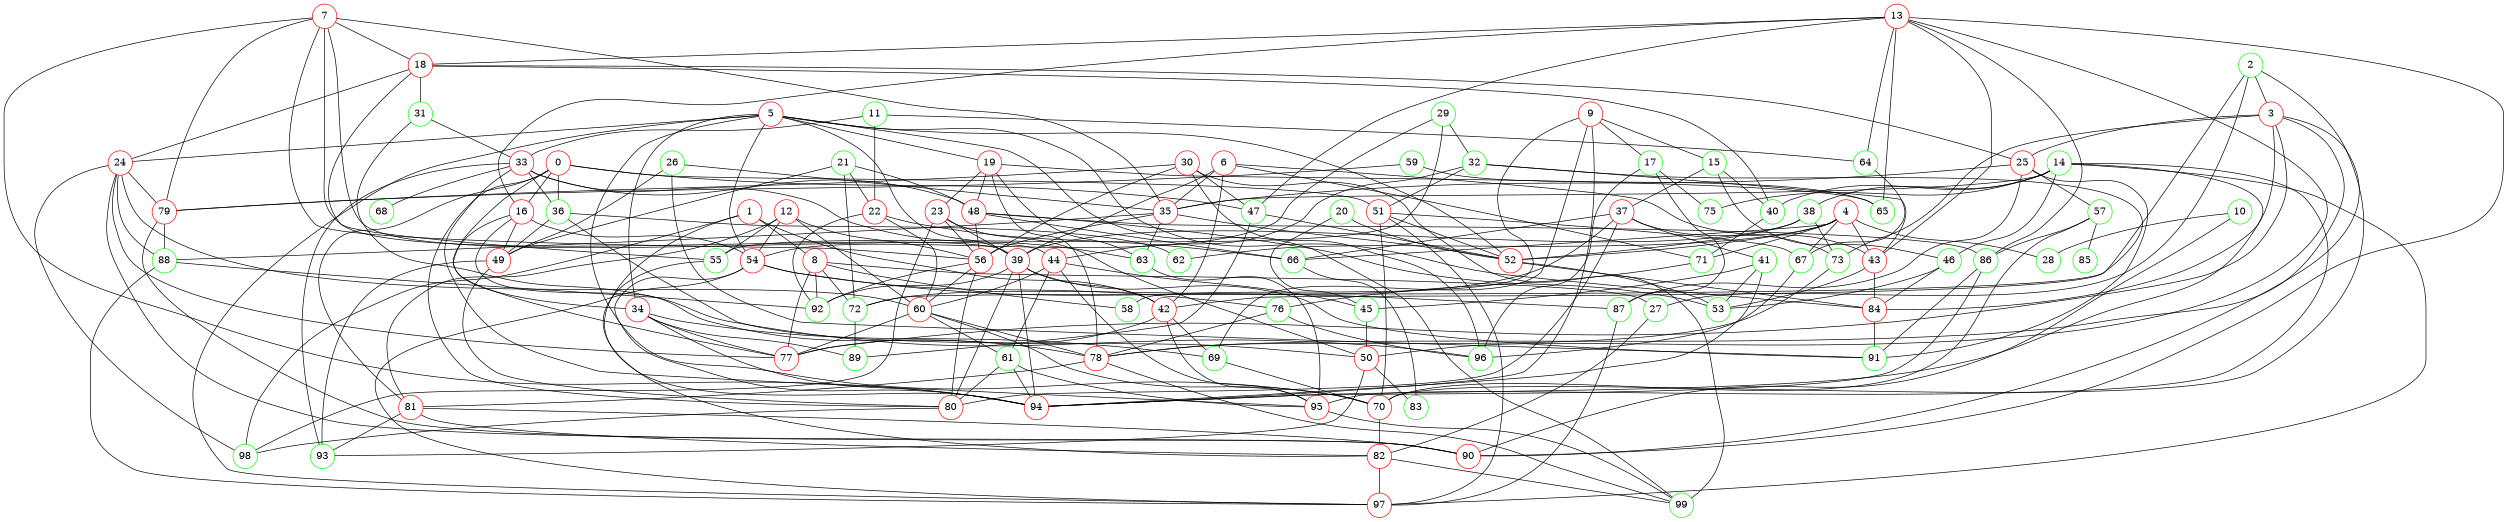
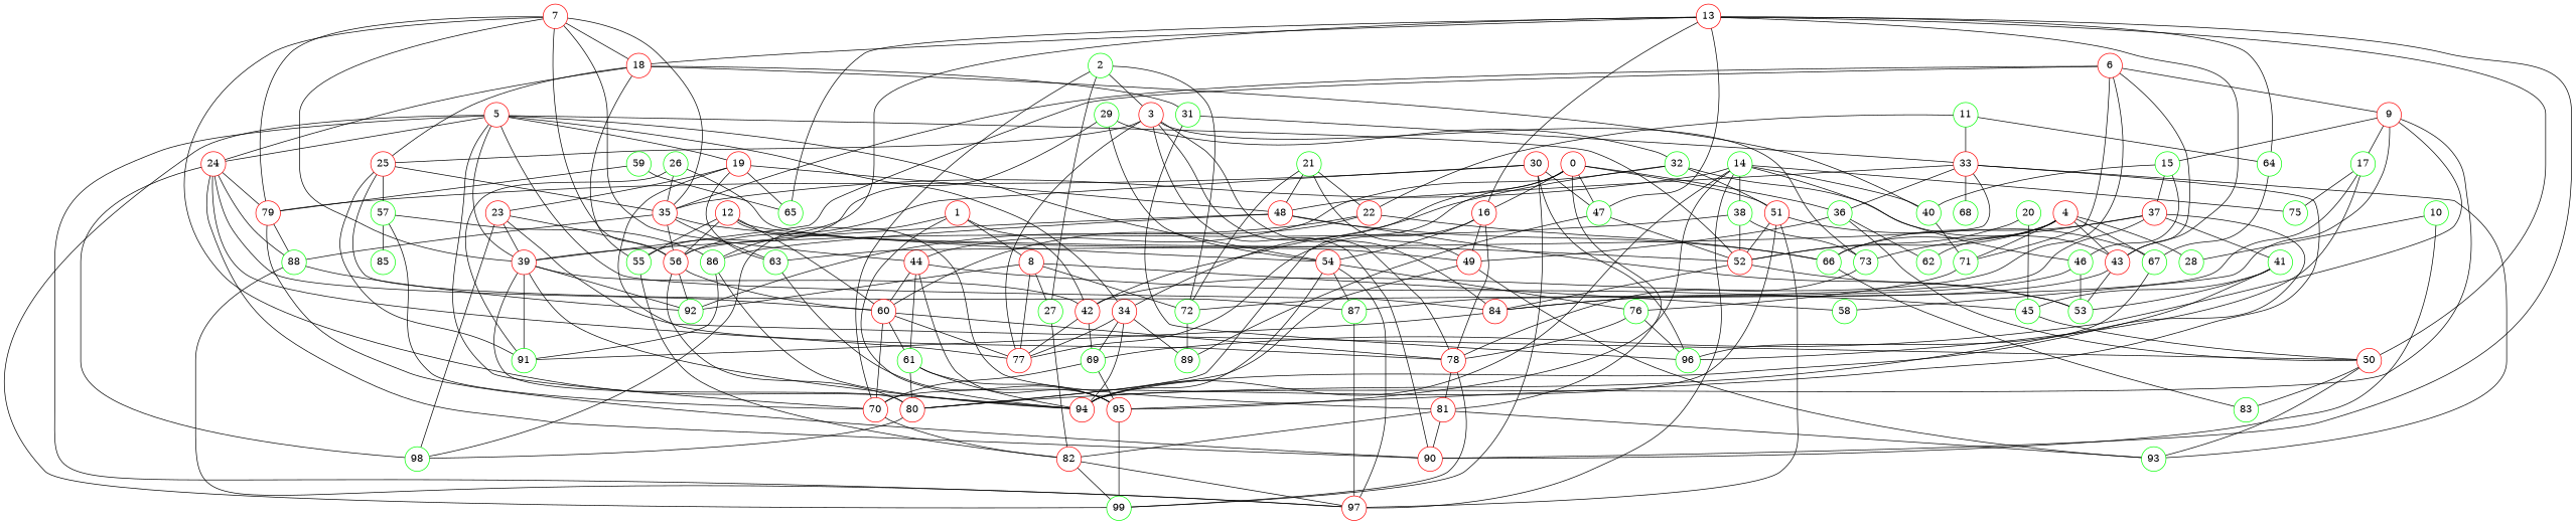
  graph {
    node [color=green fillcolor=white fixedsize=true shape=circle style=filled]
    0 [color=red]
    16 [color=red]
    80 [color=red]
    81 [color=red]
    34 [color=red]
    51 [color=red]
    36
    47
    49 [color=red]
    54 [color=red]
    78 [color=red]
    77 [color=red]
    98
    93
    82 [color=red]
    90 [color=red]
    94 [color=red]
    69
    89
    97 [color=red]
    70 [color=red]
    67
    52 [color=red]
    50 [color=red]
    62
    87
    76
    99
    96
    84 [color=red]
    53
    91
    83
    1 [color=red]
    8 [color=red]
    42 [color=red]
    72
    58
    27
    92
    95 [color=red]
    2
    3 [color=red]
    25 [color=red]
    73
    35 [color=red]
    57
    56 [color=red]
    88
    63
    85
    86
    60 [color=red]
    61
    4 [color=red]
    66
    71
    43 [color=red]
    28
    5 [color=red]
    19 [color=red]
    39 [color=red]
    24 [color=red]
    48 [color=red]
    65
    23 [color=red]
    79 [color=red]
    6 [color=red]
    9 [color=red]
    17
    15
    75
    37 [color=red]
    40
    46
    41
    45
    7 [color=red]
    18 [color=red]
    44 [color=red]
    55
    31
    33 [color=red]
    68
    10
    11
    64
    22 [color=red]
    12 [color=red]
    13 [color=red]
    14
    38
    20
    21
    26
    29
    32
    30 [color=red]
    59
    0 -- 16
    0 -- 80
    0 -- 81
    0 -- 34
    0 -- 51
    0 -- 36
    0 -- 47
    16 -- 49
    16 -- 54
    16 -- 78
    16 -- 77
    80 -- 98
    81 -- 93
    81 -- 82
    81 -- 90
    34 -- 77
    34 -- 94
    34 -- 69
    34 -- 89
    51 -- 97
    51 -- 70
    51 -- 67
    51 -- 52
    36 -- 49
    36 -- 50
    36 -- 62
    47 -- 89
    47 -- 52
    49 -- 80
    49 -- 93
    54 -- 94
    54 -- 97
    54 -- 87
    54 -- 76
    78 -- 81
    78 -- 99
    82 -- 97
    82 -- 99
    69 -- 70
    70 -- 82
    67 -- 96
    52 -- 84
    52 -- 53
    50 -- 93
    50 -- 83
    87 -- 97
    76 -- 78
    76 -- 96
    84 -- 91
    1 -- 98
    1 -- 94
    1 -- 8
    1 -- 42
    8 -- 77
    8 -- 72
    8 -- 58
    8 -- 27
    8 -- 92
    42 -- 77
    42 -- 69
-   42 -- 95
+   69 -- 95
    72 -- 89
    27 -- 82
    95 -- 99
    2 -- 70
    2 -- 72
    2 -- 27
    2 -- 3
    3 -- 78
    3 -- 77
    3 -- 90
    3 -- 84
    3 -- 25
    3 -- 73
    25 -- 87
    25 -- 91
    25 -- 35
    25 -- 57
    73 -- 78
    35 -- 52
    35 -- 56
    35 -- 88
    35 -- 63
    57 -- 70
    57 -- 85
    57 -- 86
    56 -- 80
    56 -- 92
    56 -- 60
    88 -- 97
    88 -- 92
    63 -- 95
    86 -- 94
    86 -- 91
    60 -- 78
    60 -- 77
    60 -- 70
    60 -- 61
    61 -- 80
    61 -- 94
    61 -- 95
    4 -- 67
    4 -- 52
    4 -- 62
    4 -- 66
    4 -- 71
    4 -- 43
    4 -- 28
    66 -- 83
    71 -- 76
    43 -- 84
    43 -- 53
    5 -- 34
    5 -- 54
    5 -- 97
    5 -- 70
    5 -- 52
    5 -- 99
    5 -- 84
    5 -- 19
    5 -- 39
    5 -- 24
    19 -- 78
    19 -- 63
    19 -- 48
    19 -- 65
    19 -- 23
    39 -- 80
    39 -- 94
    39 -- 91
    39 -- 42
    39 -- 92
    24 -- 77
    24 -- 98
    24 -- 90
    24 -- 88
    24 -- 60
    24 -- 79
    48 -- 53
    48 -- 56
    48 -- 86
    48 -- 66
    23 -- 98
    23 -- 50
    23 -- 56
    23 -- 39
    79 -- 90
    79 -- 88
    6 -- 42
    6 -- 35
    6 -- 71
    6 -- 43
    6 -- 39
+   6 -- 9
    9 -- 94
    9 -- 69
    9 -- 58
    9 -- 17
    9 -- 15
    17 -- 87
    17 -- 96
    17 -- 75
    15 -- 37
    15 -- 40
    15 -- 46
    37 -- 80
    37 -- 72
    37 -- 73
    37 -- 66
    37 -- 41
    40 -- 71
    46 -- 84
    46 -- 53
    41 -- 94
    41 -- 53
    41 -- 45
    45 -- 50
    7 -- 94
    7 -- 35
    7 -- 56
    7 -- 39
    7 -- 79
    7 -- 18
    7 -- 44
    18 -- 25
    18 -- 24
    18 -- 40
    18 -- 55
    18 -- 31
    44 -- 95
    44 -- 60
    44 -- 61
    44 -- 45
    55 -- 82
    31 -- 96
    31 -- 33
    33 -- 36
    33 -- 93
    33 -- 95
    33 -- 63
    33 -- 48
    33 -- 68
    10 -- 90
    10 -- 28
    11 -- 33
    11 -- 64
    11 -- 22
    64 -- 67
    22 -- 92
    22 -- 60
    22 -- 66
    12 -- 81
    12 -- 54
    12 -- 56
    12 -- 60
    12 -- 55
    13 -- 16
    13 -- 47
    13 -- 90
    13 -- 50
    13 -- 86
    13 -- 43
    13 -- 65
    13 -- 18
    13 -- 64
    14 -- 94
    14 -- 97
    14 -- 95
    14 -- 35
    14 -- 75
    14 -- 40
    14 -- 46
    14 -- 38
    38 -- 52
    38 -- 73
    38 -- 39
    20 -- 52
    20 -- 45
    21 -- 49
    21 -- 72
    21 -- 48
    21 -- 22
    26 -- 49
    26 -- 91
    26 -- 35
    29 -- 54
    29 -- 55
    29 -- 32
    32 -- 51
    32 -- 42
    32 -- 43
    32 -- 44
    30 -- 47
    30 -- 99
    30 -- 96
    30 -- 56
    30 -- 79
    59 -- 65
    59 -- 79
  }
